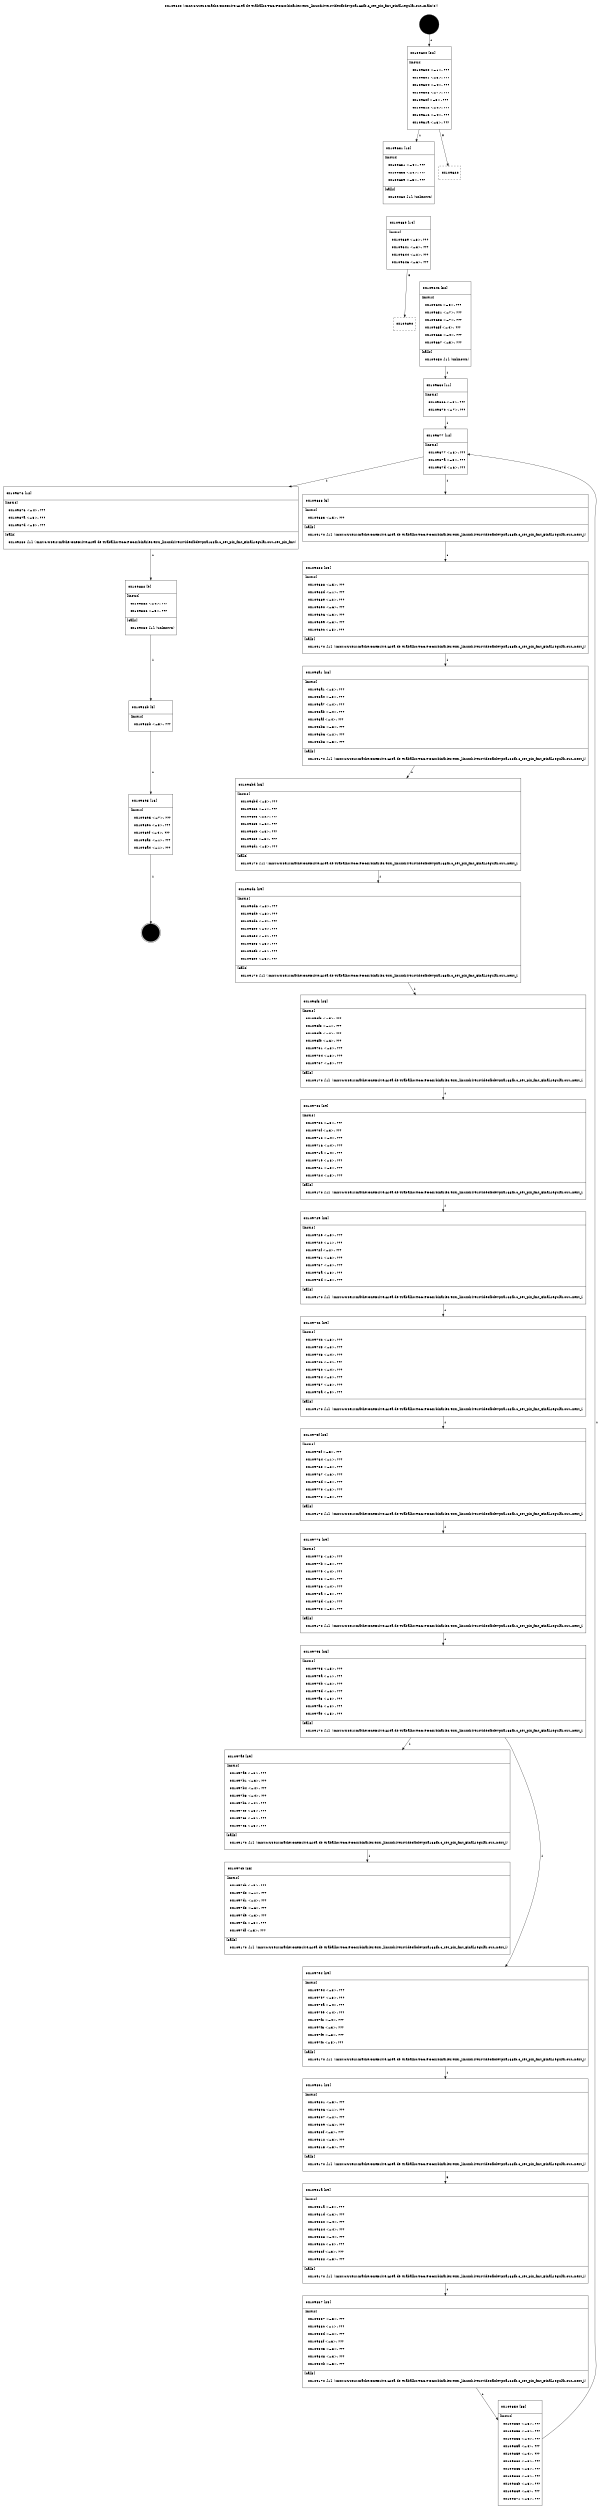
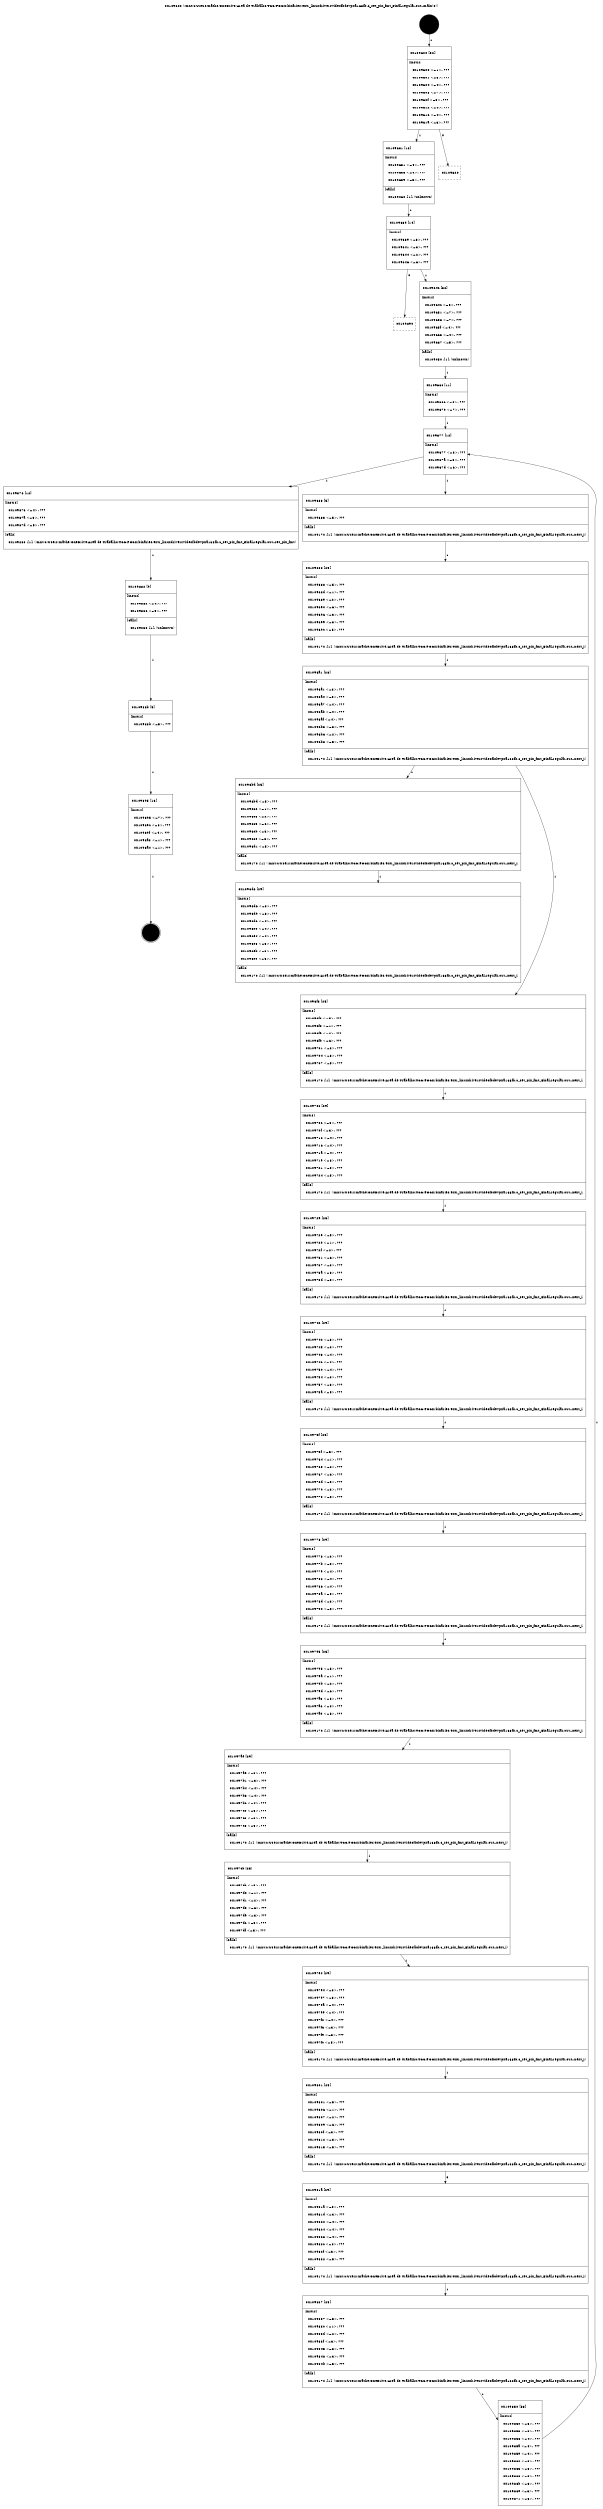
  digraph {
    label="0x109600 (/mnt/c/Users/mathe/OneDrive/Área de Trabalho/TCC/POCII/binaries/extr_linuxdriversvideofbdevpxa168fb.c_set_pix_fmt_Final-regular.out::main(0))"
    labelloc=t
    node [shape=record]
    Entry [fillcolor=black height=0.3 shape=circle style=filled width=0.3]
    n2 [label="{\n     0x109600 [32]\l\n     | [instrs]\l\n     &nbsp;&nbsp;0x109600 \<+1\>: ???\l\n     &nbsp;&nbsp;0x109601 \<+3\>: ???\l\n     &nbsp;&nbsp;0x109604 \<+4\>: ???\l\n     &nbsp;&nbsp;0x109608 \<+7\>: ???\l\n     &nbsp;&nbsp;0x10960f \<+3\>: ???\l\n     &nbsp;&nbsp;0x109612 \<+4\>: ???\l\n     &nbsp;&nbsp;0x109616 \<+4\>: ???\l\n     &nbsp;&nbsp;0x10961a \<+6\>: ???\l\n  }"]
    n3 [label="{\n     0x109631 [13]\l\n     | [instrs]\l\n     &nbsp;&nbsp;0x109631 \<+4\>: ???\l\n     &nbsp;&nbsp;0x109635 \<+4\>: ???\l\n     &nbsp;&nbsp;0x109639 \<+5\>: ???\l\n     | [calls]\l\n     &nbsp;&nbsp;0x109060 \{1\} (unknown)\l\n  }"]
    n4 [label="{\n     0x109620\l\n  }" style=dashed]
    n5 [label="{\n     0x10963e [14]\l\n     | [instrs]\l\n     &nbsp;&nbsp;0x10963e \<+3\>: ???\l\n     &nbsp;&nbsp;0x109641 \<+3\>: ???\l\n     &nbsp;&nbsp;0x109644 \<+2\>: ???\l\n     &nbsp;&nbsp;0x109646 \<+6\>: ???\l\n  }"]
    n6 [label="{\n     0x109890\l\n  }" style=dashed]
    n7 [label="{\n     0x10964c [32]\l\n     | [instrs]\l\n     &nbsp;&nbsp;0x10964c \<+5\>: ???\l\n     &nbsp;&nbsp;0x109651 \<+7\>: ???\l\n     &nbsp;&nbsp;0x109658 \<+7\>: ???\l\n     &nbsp;&nbsp;0x10965f \<+4\>: ???\l\n     &nbsp;&nbsp;0x109663 \<+4\>: ???\l\n     &nbsp;&nbsp;0x109667 \<+5\>: ???\l\n     | [calls]\l\n     &nbsp;&nbsp;0x109050 \{1\} (unknown)\l\n  }"]
    n8 [label="{\n     0x10966c [11]\l\n     | [instrs]\l\n     &nbsp;&nbsp;0x10966c \<+4\>: ???\l\n     &nbsp;&nbsp;0x109670 \<+7\>: ???\l\n  }"]
    n9 [label="{\n     0x109677 [12]\l\n     | [instrs]\l\n     &nbsp;&nbsp;0x109677 \<+3\>: ???\l\n     &nbsp;&nbsp;0x10967a \<+3\>: ???\l\n     &nbsp;&nbsp;0x10967d \<+6\>: ???\l\n  }"]
    Exit [fillcolor=black height=0.3 peripheries=2 shape=circle style=filled width=0.3]
    n11 [label="{\n     0x109876 [12]\l\n     | [instrs]\l\n     &nbsp;&nbsp;0x109876 \<+4\>: ???\l\n     &nbsp;&nbsp;0x10987a \<+3\>: ???\l\n     &nbsp;&nbsp;0x10987d \<+5\>: ???\l\n     | [calls]\l\n     &nbsp;&nbsp;0x109230 \{1\} (/mnt/c/Users/mathe/OneDrive/Área de Trabalho/TCC/POCII/binaries/extr_linuxdriversvideofbdevpxa168fb.c_set_pix_fmt_Final-regular.out::set_pix_fmt)\l\n  }"]
    n12 [label="{\n     0x109683 [5]\l\n     | [instrs]\l\n     &nbsp;&nbsp;0x109683 \<+5\>: ???\l\n     | [calls]\l\n     &nbsp;&nbsp;0x109170 \{1\} (/mnt/c/Users/mathe/OneDrive/Área de Trabalho/TCC/POCII/binaries/extr_linuxdriversvideofbdevpxa168fb.c_set_pix_fmt_Final-regular.out::next_i)\l\n  }"]
    n13 [label="{\n     0x109882 [9]\l\n     | [instrs]\l\n     &nbsp;&nbsp;0x109882 \<+4\>: ???\l\n     &nbsp;&nbsp;0x109886 \<+5\>: ???\l\n     | [calls]\l\n     &nbsp;&nbsp;0x109030 \{1\} (unknown)\l\n  }"]
    n14 [label="{\n     0x109688 [25]\l\n     | [instrs]\l\n     &nbsp;&nbsp;0x109688 \<+5\>: ???\l\n     &nbsp;&nbsp;0x10968d \<+1\>: ???\l\n     &nbsp;&nbsp;0x10968e \<+2\>: ???\l\n     &nbsp;&nbsp;0x109690 \<+6\>: ???\l\n     &nbsp;&nbsp;0x109696 \<+3\>: ???\l\n     &nbsp;&nbsp;0x109699 \<+3\>: ???\l\n     &nbsp;&nbsp;0x10969c \<+5\>: ???\l\n     | [calls]\l\n     &nbsp;&nbsp;0x109170 \{1\} (/mnt/c/Users/mathe/OneDrive/Área de Trabalho/TCC/POCII/binaries/extr_linuxdriversvideofbdevpxa168fb.c_set_pix_fmt_Final-regular.out::next_i)\l\n  }"]
    n15 [label="{\n     0x10988b [5]\l\n     | [instrs]\l\n     &nbsp;&nbsp;0x10988b \<+5\>: ???\l\n  }"]
    n16 [label="{\n     0x1096a1 [28]\l\n     | [instrs]\l\n     &nbsp;&nbsp;0x1096a1 \<+3\>: ???\l\n     &nbsp;&nbsp;0x1096a4 \<+3\>: ???\l\n     &nbsp;&nbsp;0x1096a7 \<+4\>: ???\l\n     &nbsp;&nbsp;0x1096ab \<+4\>: ???\l\n     &nbsp;&nbsp;0x1096af \<+4\>: ???\l\n     &nbsp;&nbsp;0x1096b3 \<+3\>: ???\l\n     &nbsp;&nbsp;0x1096b6 \<+2\>: ???\l\n     &nbsp;&nbsp;0x1096b8 \<+5\>: ???\l\n     | [calls]\l\n     &nbsp;&nbsp;0x109170 \{1\} (/mnt/c/Users/mathe/OneDrive/Área de Trabalho/TCC/POCII/binaries/extr_linuxdriversvideofbdevpxa168fb.c_set_pix_fmt_Final-regular.out::next_i)\l\n  }"]
    n17 [label="{\n     0x1096bd [25]\l\n     | [instrs]\l\n     &nbsp;&nbsp;0x1096bd \<+5\>: ???\l\n     &nbsp;&nbsp;0x1096c2 \<+1\>: ???\l\n     &nbsp;&nbsp;0x1096c3 \<+2\>: ???\l\n     &nbsp;&nbsp;0x1096c5 \<+6\>: ???\l\n     &nbsp;&nbsp;0x1096cb \<+3\>: ???\l\n     &nbsp;&nbsp;0x1096ce \<+3\>: ???\l\n     &nbsp;&nbsp;0x1096d1 \<+5\>: ???\l\n     | [calls]\l\n     &nbsp;&nbsp;0x109170 \{1\} (/mnt/c/Users/mathe/OneDrive/Área de Trabalho/TCC/POCII/binaries/extr_linuxdriversvideofbdevpxa168fb.c_set_pix_fmt_Final-regular.out::next_i)\l\n  }"]
    n18 [label="{\n     0x1096d6 [29]\l\n     | [instrs]\l\n     &nbsp;&nbsp;0x1096d6 \<+3\>: ???\l\n     &nbsp;&nbsp;0x1096d9 \<+3\>: ???\l\n     &nbsp;&nbsp;0x1096dc \<+4\>: ???\l\n     &nbsp;&nbsp;0x1096e0 \<+4\>: ???\l\n     &nbsp;&nbsp;0x1096e4 \<+4\>: ???\l\n     &nbsp;&nbsp;0x1096e8 \<+3\>: ???\l\n     &nbsp;&nbsp;0x1096eb \<+3\>: ???\l\n     &nbsp;&nbsp;0x1096ee \<+5\>: ???\l\n     | [calls]\l\n     &nbsp;&nbsp;0x109170 \{1\} (/mnt/c/Users/mathe/OneDrive/Área de Trabalho/TCC/POCII/binaries/extr_linuxdriversvideofbdevpxa168fb.c_set_pix_fmt_Final-regular.out::next_i)\l\n  }"]
    n19 [label="{\n     0x1096f3 [25]\l\n     | [instrs]\l\n     &nbsp;&nbsp;0x1096f3 \<+5\>: ???\l\n     &nbsp;&nbsp;0x1096f8 \<+1\>: ???\l\n     &nbsp;&nbsp;0x1096f9 \<+2\>: ???\l\n     &nbsp;&nbsp;0x1096fb \<+6\>: ???\l\n     &nbsp;&nbsp;0x109701 \<+3\>: ???\l\n     &nbsp;&nbsp;0x109704 \<+3\>: ???\l\n     &nbsp;&nbsp;0x109707 \<+5\>: ???\l\n     | [calls]\l\n     &nbsp;&nbsp;0x109170 \{1\} (/mnt/c/Users/mathe/OneDrive/Área de Trabalho/TCC/POCII/binaries/extr_linuxdriversvideofbdevpxa168fb.c_set_pix_fmt_Final-regular.out::next_i)\l\n  }"]
    n20 [label="{\n     0x10970c [29]\l\n     | [instrs]\l\n     &nbsp;&nbsp;0x10970c \<+3\>: ???\l\n     &nbsp;&nbsp;0x10970f \<+3\>: ???\l\n     &nbsp;&nbsp;0x109712 \<+4\>: ???\l\n     &nbsp;&nbsp;0x109716 \<+4\>: ???\l\n     &nbsp;&nbsp;0x10971a \<+4\>: ???\l\n     &nbsp;&nbsp;0x10971e \<+3\>: ???\l\n     &nbsp;&nbsp;0x109721 \<+3\>: ???\l\n     &nbsp;&nbsp;0x109724 \<+5\>: ???\l\n     | [calls]\l\n     &nbsp;&nbsp;0x109170 \{1\} (/mnt/c/Users/mathe/OneDrive/Área de Trabalho/TCC/POCII/binaries/extr_linuxdriversvideofbdevpxa168fb.c_set_pix_fmt_Final-regular.out::next_i)\l\n  }"]
    n21 [label="{\n     0x109729 [25]\l\n     | [instrs]\l\n     &nbsp;&nbsp;0x109729 \<+5\>: ???\l\n     &nbsp;&nbsp;0x10972e \<+1\>: ???\l\n     &nbsp;&nbsp;0x10972f \<+2\>: ???\l\n     &nbsp;&nbsp;0x109731 \<+6\>: ???\l\n     &nbsp;&nbsp;0x109737 \<+3\>: ???\l\n     &nbsp;&nbsp;0x10973a \<+3\>: ???\l\n     &nbsp;&nbsp;0x10973d \<+5\>: ???\l\n     | [calls]\l\n     &nbsp;&nbsp;0x109170 \{1\} (/mnt/c/Users/mathe/OneDrive/Área de Trabalho/TCC/POCII/binaries/extr_linuxdriversvideofbdevpxa168fb.c_set_pix_fmt_Final-regular.out::next_i)\l\n  }"]
    n22 [label="{\n     0x109742 [29]\l\n     | [instrs]\l\n     &nbsp;&nbsp;0x109742 \<+3\>: ???\l\n     &nbsp;&nbsp;0x109745 \<+3\>: ???\l\n     &nbsp;&nbsp;0x109748 \<+4\>: ???\l\n     &nbsp;&nbsp;0x10974c \<+4\>: ???\l\n     &nbsp;&nbsp;0x109750 \<+4\>: ???\l\n     &nbsp;&nbsp;0x109754 \<+3\>: ???\l\n     &nbsp;&nbsp;0x109757 \<+3\>: ???\l\n     &nbsp;&nbsp;0x10975a \<+5\>: ???\l\n     | [calls]\l\n     &nbsp;&nbsp;0x109170 \{1\} (/mnt/c/Users/mathe/OneDrive/Área de Trabalho/TCC/POCII/binaries/extr_linuxdriversvideofbdevpxa168fb.c_set_pix_fmt_Final-regular.out::next_i)\l\n  }"]
    n23 [label="{\n     0x10975f [25]\l\n     | [instrs]\l\n     &nbsp;&nbsp;0x10975f \<+5\>: ???\l\n     &nbsp;&nbsp;0x109764 \<+1\>: ???\l\n     &nbsp;&nbsp;0x109765 \<+2\>: ???\l\n     &nbsp;&nbsp;0x109767 \<+6\>: ???\l\n     &nbsp;&nbsp;0x10976d \<+3\>: ???\l\n     &nbsp;&nbsp;0x109770 \<+3\>: ???\l\n     &nbsp;&nbsp;0x109773 \<+5\>: ???\l\n     | [calls]\l\n     &nbsp;&nbsp;0x109170 \{1\} (/mnt/c/Users/mathe/OneDrive/Área de Trabalho/TCC/POCII/binaries/extr_linuxdriversvideofbdevpxa168fb.c_set_pix_fmt_Final-regular.out::next_i)\l\n  }"]
    n24 [label="{\n     0x109778 [29]\l\n     | [instrs]\l\n     &nbsp;&nbsp;0x109778 \<+3\>: ???\l\n     &nbsp;&nbsp;0x10977b \<+3\>: ???\l\n     &nbsp;&nbsp;0x10977e \<+4\>: ???\l\n     &nbsp;&nbsp;0x109782 \<+4\>: ???\l\n     &nbsp;&nbsp;0x109786 \<+4\>: ???\l\n     &nbsp;&nbsp;0x10978a \<+3\>: ???\l\n     &nbsp;&nbsp;0x10978d \<+3\>: ???\l\n     &nbsp;&nbsp;0x109790 \<+5\>: ???\l\n     | [calls]\l\n     &nbsp;&nbsp;0x109170 \{1\} (/mnt/c/Users/mathe/OneDrive/Área de Trabalho/TCC/POCII/binaries/extr_linuxdriversvideofbdevpxa168fb.c_set_pix_fmt_Final-regular.out::next_i)\l\n  }"]
    n25 [label="{\n     0x109795 [25]\l\n     | [instrs]\l\n     &nbsp;&nbsp;0x109795 \<+5\>: ???\l\n     &nbsp;&nbsp;0x10979a \<+1\>: ???\l\n     &nbsp;&nbsp;0x10979b \<+2\>: ???\l\n     &nbsp;&nbsp;0x10979d \<+6\>: ???\l\n     &nbsp;&nbsp;0x1097a3 \<+3\>: ???\l\n     &nbsp;&nbsp;0x1097a6 \<+3\>: ???\l\n     &nbsp;&nbsp;0x1097a9 \<+5\>: ???\l\n     | [calls]\l\n     &nbsp;&nbsp;0x109170 \{1\} (/mnt/c/Users/mathe/OneDrive/Área de Trabalho/TCC/POCII/binaries/extr_linuxdriversvideofbdevpxa168fb.c_set_pix_fmt_Final-regular.out::next_i)\l\n  }"]
    n26 [label="{\n     0x1097ae [29]\l\n     | [instrs]\l\n     &nbsp;&nbsp;0x1097ae \<+3\>: ???\l\n     &nbsp;&nbsp;0x1097b1 \<+3\>: ???\l\n     &nbsp;&nbsp;0x1097b4 \<+4\>: ???\l\n     &nbsp;&nbsp;0x1097b8 \<+4\>: ???\l\n     &nbsp;&nbsp;0x1097bc \<+4\>: ???\l\n     &nbsp;&nbsp;0x1097c0 \<+3\>: ???\l\n     &nbsp;&nbsp;0x1097c3 \<+3\>: ???\l\n     &nbsp;&nbsp;0x1097c6 \<+5\>: ???\l\n     | [calls]\l\n     &nbsp;&nbsp;0x109170 \{1\} (/mnt/c/Users/mathe/OneDrive/Área de Trabalho/TCC/POCII/binaries/extr_linuxdriversvideofbdevpxa168fb.c_set_pix_fmt_Final-regular.out::next_i)\l\n  }"]
    n27 [label="{\n     0x1097cb [25]\l\n     | [instrs]\l\n     &nbsp;&nbsp;0x1097cb \<+5\>: ???\l\n     &nbsp;&nbsp;0x1097d0 \<+1\>: ???\l\n     &nbsp;&nbsp;0x1097d1 \<+2\>: ???\l\n     &nbsp;&nbsp;0x1097d3 \<+6\>: ???\l\n     &nbsp;&nbsp;0x1097d9 \<+3\>: ???\l\n     &nbsp;&nbsp;0x1097dc \<+3\>: ???\l\n     &nbsp;&nbsp;0x1097df \<+5\>: ???\l\n     | [calls]\l\n     &nbsp;&nbsp;0x109170 \{1\} (/mnt/c/Users/mathe/OneDrive/Área de Trabalho/TCC/POCII/binaries/extr_linuxdriversvideofbdevpxa168fb.c_set_pix_fmt_Final-regular.out::next_i)\l\n  }"]
    n28 [label="{\n     0x1097e4 [29]\l\n     | [instrs]\l\n     &nbsp;&nbsp;0x1097e4 \<+3\>: ???\l\n     &nbsp;&nbsp;0x1097e7 \<+3\>: ???\l\n     &nbsp;&nbsp;0x1097ea \<+4\>: ???\l\n     &nbsp;&nbsp;0x1097ee \<+4\>: ???\l\n     &nbsp;&nbsp;0x1097f2 \<+4\>: ???\l\n     &nbsp;&nbsp;0x1097f6 \<+3\>: ???\l\n     &nbsp;&nbsp;0x1097f9 \<+3\>: ???\l\n     &nbsp;&nbsp;0x1097fc \<+5\>: ???\l\n     | [calls]\l\n     &nbsp;&nbsp;0x109170 \{1\} (/mnt/c/Users/mathe/OneDrive/Área de Trabalho/TCC/POCII/binaries/extr_linuxdriversvideofbdevpxa168fb.c_set_pix_fmt_Final-regular.out::next_i)\l\n  }"]
    n29 [label="{\n     0x109801 [25]\l\n     | [instrs]\l\n     &nbsp;&nbsp;0x109801 \<+5\>: ???\l\n     &nbsp;&nbsp;0x109806 \<+1\>: ???\l\n     &nbsp;&nbsp;0x109807 \<+2\>: ???\l\n     &nbsp;&nbsp;0x109809 \<+6\>: ???\l\n     &nbsp;&nbsp;0x10980f \<+3\>: ???\l\n     &nbsp;&nbsp;0x109812 \<+3\>: ???\l\n     &nbsp;&nbsp;0x109815 \<+5\>: ???\l\n     | [calls]\l\n     &nbsp;&nbsp;0x109170 \{1\} (/mnt/c/Users/mathe/OneDrive/Área de Trabalho/TCC/POCII/binaries/extr_linuxdriversvideofbdevpxa168fb.c_set_pix_fmt_Final-regular.out::next_i)\l\n  }"]
    n30 [label="{\n     0x10981a [29]\l\n     | [instrs]\l\n     &nbsp;&nbsp;0x10981a \<+3\>: ???\l\n     &nbsp;&nbsp;0x10981d \<+3\>: ???\l\n     &nbsp;&nbsp;0x109820 \<+4\>: ???\l\n     &nbsp;&nbsp;0x109824 \<+4\>: ???\l\n     &nbsp;&nbsp;0x109828 \<+4\>: ???\l\n     &nbsp;&nbsp;0x10982c \<+3\>: ???\l\n     &nbsp;&nbsp;0x10982f \<+3\>: ???\l\n     &nbsp;&nbsp;0x109832 \<+5\>: ???\l\n     | [calls]\l\n     &nbsp;&nbsp;0x109170 \{1\} (/mnt/c/Users/mathe/OneDrive/Área de Trabalho/TCC/POCII/binaries/extr_linuxdriversvideofbdevpxa168fb.c_set_pix_fmt_Final-regular.out::next_i)\l\n  }"]
    n31 [label="{\n     0x109837 [25]\l\n     | [instrs]\l\n     &nbsp;&nbsp;0x109837 \<+5\>: ???\l\n     &nbsp;&nbsp;0x10983c \<+1\>: ???\l\n     &nbsp;&nbsp;0x10983d \<+2\>: ???\l\n     &nbsp;&nbsp;0x10983f \<+6\>: ???\l\n     &nbsp;&nbsp;0x109845 \<+3\>: ???\l\n     &nbsp;&nbsp;0x109848 \<+3\>: ???\l\n     &nbsp;&nbsp;0x10984b \<+5\>: ???\l\n     | [calls]\l\n     &nbsp;&nbsp;0x109170 \{1\} (/mnt/c/Users/mathe/OneDrive/Área de Trabalho/TCC/POCII/binaries/extr_linuxdriversvideofbdevpxa168fb.c_set_pix_fmt_Final-regular.out::next_i)\l\n  }"]
    n32 [label="{\n     0x109850 [38]\l\n     | [instrs]\l\n     &nbsp;&nbsp;0x109850 \<+3\>: ???\l\n     &nbsp;&nbsp;0x109853 \<+3\>: ???\l\n     &nbsp;&nbsp;0x109856 \<+4\>: ???\l\n     &nbsp;&nbsp;0x10985a \<+4\>: ???\l\n     &nbsp;&nbsp;0x10985e \<+4\>: ???\l\n     &nbsp;&nbsp;0x109862 \<+3\>: ???\l\n     &nbsp;&nbsp;0x109865 \<+3\>: ???\l\n     &nbsp;&nbsp;0x109868 \<+3\>: ???\l\n     &nbsp;&nbsp;0x10986b \<+3\>: ???\l\n     &nbsp;&nbsp;0x10986e \<+3\>: ???\l\n     &nbsp;&nbsp;0x109871 \<+5\>: ???\l\n  }"]
    n33 [label="{\n     0x109895 [16]\l\n     | [instrs]\l\n     &nbsp;&nbsp;0x109895 \<+7\>: ???\l\n     &nbsp;&nbsp;0x10989c \<+3\>: ???\l\n     &nbsp;&nbsp;0x10989f \<+4\>: ???\l\n     &nbsp;&nbsp;0x1098a3 \<+1\>: ???\l\n     &nbsp;&nbsp;0x1098a4 \<+1\>: ???\l\n  }"]
    Entry -> n2 [label=" 1"]
    n2 -> n3 [label=" 1"]
    n2 -> n4 [label=" 0"]
+   n3 -> n5 [label=" 1"]
    n5 -> n6 [label=" 0"]
+   n5 -> n7 [label=" 1"]
    n7 -> n8 [label=" 1"]
    n8 -> n9 [label=" 1"]
    n9 -> n11 [label=" 1"]
    n9 -> n12 [label=" 1"]
    n11 -> n13 [label=" 1"]
    n12 -> n14 [label=" 1"]
    n13 -> n15 [label=" 1"]
    n14 -> n16 [label=" 1"]
    n15 -> n33 [label=" 1"]
    n16 -> n17 [label=" 1"]
    n17 -> n18 [label=" 1"]
-   n18 -> n19 [label=" 1"]
+   n16 -> n19 [label=" 1"]
    n19 -> n20 [label=" 1"]
    n20 -> n21 [label=" 1"]
    n21 -> n22 [label=" 1"]
    n22 -> n23 [label=" 1"]
    n23 -> n24 [label=" 1"]
    n24 -> n25 [label=" 1"]
    n25 -> n26 [label=" 1"]
    n26 -> n27 [label=" 1"]
-   n25 -> n28 [label=" 1"]
+   n27 -> n28 [label=" 1"]
    n28 -> n29 [label=" 1"]
    n29 -> n30 [label=" 3"]
    n30 -> n31 [label=" 1"]
    n31 -> n32 [label=" 1"]
    n32 -> n9 [label=" 1"]
    n33 -> Exit [label=" 1"]
  }
